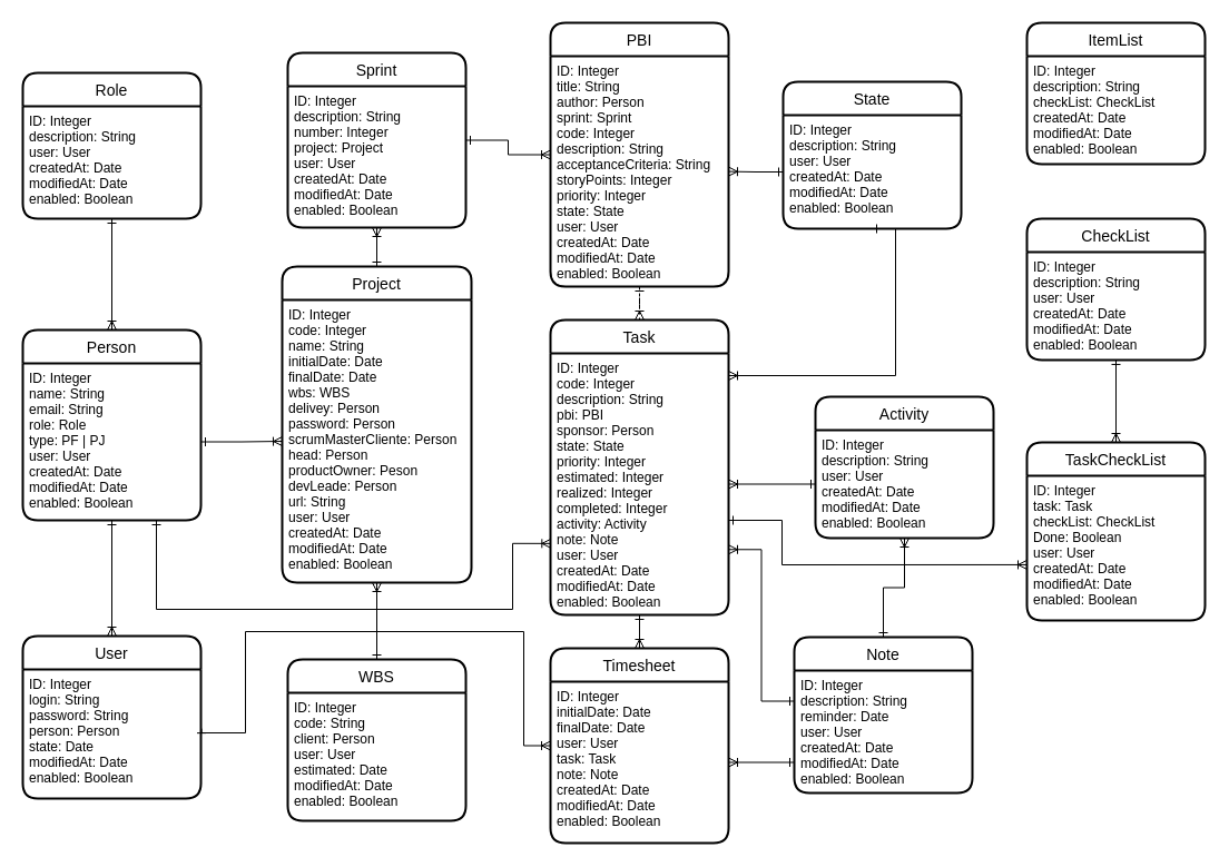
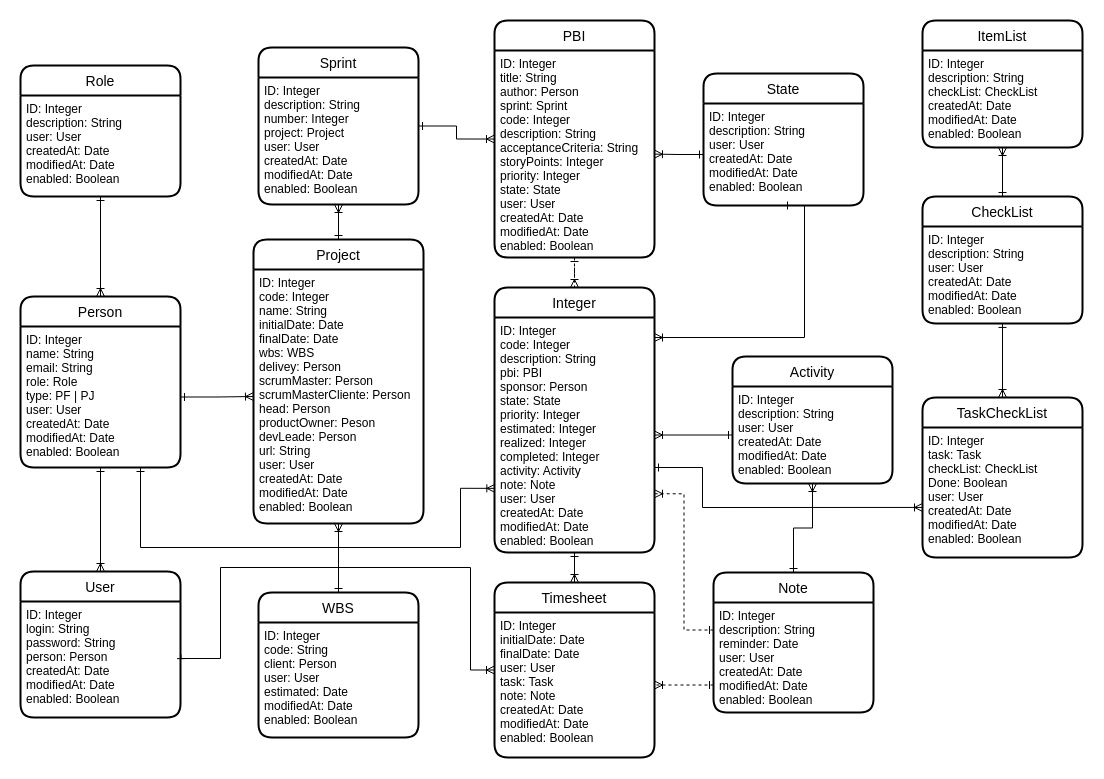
  <mxCell id="0" />
  <mxCell id="1" parent="0" />
  <mxCell id="2" style="edgeStyle=orthogonalEdgeStyle;rounded=0;orthogonalLoop=1;jettySize=auto;html=1;exitX=0.5;exitY=0;exitDx=0;exitDy=0;entryX=0.5;entryY=1;entryDx=0;entryDy=0;endArrow=ERoneToMany;endFill=0;startArrow=ERone;startFill=0;" parent="1" source="3" target="18" edge="1"><mxGeometry relative="1" as="geometry" /></mxCell>
  <mxCell id="3" value="Project" style="swimlane;childLayout=stackLayout;horizontal=1;startSize=30;horizontalStack=0;rounded=1;fontSize=14;fontStyle=0;strokeWidth=2;resizeParent=0;resizeLast=1;shadow=0;dashed=0;align=center;" parent="1" vertex="1"><mxGeometry x="253" y="239" width="170" height="284" as="geometry" /></mxCell>
- <mxCell id="4" value="ID: Integer&#10;code: Integer&#10;name: String&#10;initialDate: Date&#10;finalDate: Date&#10;wbs: WBS&#10;delivey: Person&#10;password: Person&#10;scrumMasterCliente: Person&#10;head: Person&#10;productOwner: Peson&#10;devLeade: Person&#10;url: String&#10;user: User&#10;createdAt: Date&#10;modifiedAt: Date&#10;enabled: Boolean" style="align=left;strokeColor=none;fillColor=none;spacingLeft=4;fontSize=12;verticalAlign=top;resizable=0;rotatable=0;part=1;" parent="3" vertex="1"><mxGeometry y="30" width="170" height="254" as="geometry" /></mxCell>
+ <mxCell id="4" value="ID: Integer&#10;code: Integer&#10;name: String&#10;initialDate: Date&#10;finalDate: Date&#10;wbs: WBS&#10;delivey: Person&#10;scrumMaster: Person&#10;scrumMasterCliente: Person&#10;head: Person&#10;productOwner: Peson&#10;devLeade: Person&#10;url: String&#10;user: User&#10;createdAt: Date&#10;modifiedAt: Date&#10;enabled: Boolean" style="align=left;strokeColor=none;fillColor=none;spacingLeft=4;fontSize=12;verticalAlign=top;resizable=0;rotatable=0;part=1;" parent="3" vertex="1"><mxGeometry y="30" width="170" height="254" as="geometry" /></mxCell>
  <mxCell id="5" value="Person" style="swimlane;childLayout=stackLayout;horizontal=1;startSize=30;horizontalStack=0;rounded=1;fontSize=14;fontStyle=0;strokeWidth=2;resizeParent=0;resizeLast=1;shadow=0;dashed=0;align=center;" parent="1" vertex="1"><mxGeometry x="20" y="296" width="160" height="171" as="geometry" /></mxCell>
  <mxCell id="6" value="ID: Integer&#10;name: String&#10;email: String&#10;role: Role&#10;type: PF | PJ&#10;user: User&#10;createdAt: Date&#10;modifiedAt: Date&#10;enabled: Boolean" style="align=left;strokeColor=none;fillColor=none;spacingLeft=4;fontSize=12;verticalAlign=top;resizable=0;rotatable=0;part=1;" parent="5" vertex="1"><mxGeometry y="30" width="160" height="141" as="geometry" /></mxCell>
  <mxCell id="7" style="edgeStyle=orthogonalEdgeStyle;rounded=0;orthogonalLoop=1;jettySize=auto;html=1;exitX=1;exitY=0.5;exitDx=0;exitDy=0;entryX=0;entryY=0.5;entryDx=0;entryDy=0;endArrow=ERoneToMany;endFill=0;startArrow=ERone;startFill=0;" parent="1" source="6" target="4" edge="1"><mxGeometry relative="1" as="geometry" /></mxCell>
  <mxCell id="8" value="" style="edgeStyle=orthogonalEdgeStyle;rounded=0;orthogonalLoop=1;jettySize=auto;html=1;startArrow=ERone;startFill=0;endArrow=ERoneToMany;endFill=0;entryX=0.5;entryY=0;entryDx=0;entryDy=0;dashed=1;" parent="1" source="9" target="12" edge="1"><mxGeometry relative="1" as="geometry" /></mxCell>
  <mxCell id="9" value="PBI" style="swimlane;childLayout=stackLayout;horizontal=1;startSize=30;horizontalStack=0;rounded=1;fontSize=14;fontStyle=0;strokeWidth=2;resizeParent=0;resizeLast=1;shadow=0;dashed=0;align=center;" parent="1" vertex="1"><mxGeometry x="494" y="20.06" width="160" height="236.94" as="geometry" /></mxCell>
  <mxCell id="10" value="ID: Integer&#10;title: String&#10;author: Person&#10;sprint: Sprint&#10;code: Integer&#10;description: String&#10;acceptanceCriteria: String&#10;storyPoints: Integer&#10;priority: Integer&#10;state: State&#10;user: User&#10;createdAt: Date&#10;modifiedAt: Date&#10;enabled: Boolean" style="align=left;strokeColor=none;fillColor=none;spacingLeft=4;fontSize=12;verticalAlign=top;resizable=0;rotatable=0;part=1;" parent="9" vertex="1"><mxGeometry y="30" width="160" height="206.94" as="geometry" /></mxCell>
  <mxCell id="11" style="edgeStyle=orthogonalEdgeStyle;rounded=0;orthogonalLoop=1;jettySize=auto;html=1;startArrow=ERone;startFill=0;endArrow=ERoneToMany;endFill=0;entryX=0;entryY=0.615;entryDx=0;entryDy=0;entryPerimeter=0;" edge="1" parent="1" source="12" target="49"><mxGeometry relative="1" as="geometry"><mxPoint x="902" y="537" as="targetPoint" /><Array as="points"><mxPoint x="702" y="467" /><mxPoint x="702" y="507" /></Array></mxGeometry></mxCell>
- <mxCell id="12" value="Task" style="swimlane;childLayout=stackLayout;horizontal=1;startSize=30;horizontalStack=0;rounded=1;fontSize=14;fontStyle=0;strokeWidth=2;resizeParent=0;resizeLast=1;shadow=0;dashed=0;align=center;" parent="1" vertex="1"><mxGeometry x="494" y="287" width="160" height="265" as="geometry" /></mxCell>
+ <mxCell id="12" value="Integer" style="swimlane;childLayout=stackLayout;horizontal=1;startSize=30;horizontalStack=0;rounded=1;fontSize=14;fontStyle=0;strokeWidth=2;resizeParent=0;resizeLast=1;shadow=0;dashed=0;align=center;" parent="1" vertex="1"><mxGeometry x="494" y="287" width="160" height="265" as="geometry" /></mxCell>
  <mxCell id="13" value="ID: Integer&#10;code: Integer&#10;description: String&#10;pbi: PBI&#10;sponsor: Person&#10;state: State&#10;priority: Integer&#10;estimated: Integer&#10;realized: Integer&#10;completed: Integer&#10;activity: Activity&#10;note: Note&#10;user: User&#10;createdAt: Date&#10;modifiedAt: Date&#10;enabled: Boolean" style="align=left;strokeColor=none;fillColor=none;spacingLeft=4;fontSize=12;verticalAlign=top;resizable=0;rotatable=0;part=1;" parent="12" vertex="1"><mxGeometry y="30" width="160" height="235" as="geometry" /></mxCell>
  <mxCell id="14" value="Timesheet" style="swimlane;childLayout=stackLayout;horizontal=1;startSize=30;horizontalStack=0;rounded=1;fontSize=14;fontStyle=0;strokeWidth=2;resizeParent=0;resizeLast=1;shadow=0;dashed=0;align=center;" parent="1" vertex="1"><mxGeometry x="494" y="582" width="160" height="175" as="geometry" /></mxCell>
  <mxCell id="15" value="ID: Integer&#10;initialDate: Date&#10;finalDate: Date&#10;user: User&#10;task: Task&#10;note: Note&#10;createdAt: Date&#10;modifiedAt: Date&#10;enabled: Boolean" style="align=left;strokeColor=none;fillColor=none;spacingLeft=4;fontSize=12;verticalAlign=top;resizable=0;rotatable=0;part=1;" parent="14" vertex="1"><mxGeometry y="30" width="160" height="145" as="geometry" /></mxCell>
  <mxCell id="16" style="edgeStyle=orthogonalEdgeStyle;rounded=0;orthogonalLoop=1;jettySize=auto;html=1;entryX=0;entryY=0.5;entryDx=0;entryDy=0;startArrow=ERone;startFill=0;endArrow=ERoneToMany;endFill=0;" parent="1" source="17" target="9" edge="1"><mxGeometry relative="1" as="geometry" /></mxCell>
  <mxCell id="17" value="Sprint" style="swimlane;childLayout=stackLayout;horizontal=1;startSize=30;horizontalStack=0;rounded=1;fontSize=14;fontStyle=0;strokeWidth=2;resizeParent=0;resizeLast=1;shadow=0;dashed=0;align=center;" parent="1" vertex="1"><mxGeometry x="258" y="47" width="160" height="157" as="geometry" /></mxCell>
  <mxCell id="18" value="ID: Integer&#10;description: String&#10;number: Integer&#10;project: Project&#10;user: User&#10;createdAt: Date&#10;modifiedAt: Date&#10;enabled: Boolean" style="align=left;strokeColor=none;fillColor=none;spacingLeft=4;fontSize=12;verticalAlign=top;resizable=0;rotatable=0;part=1;" parent="17" vertex="1"><mxGeometry y="30" width="160" height="127" as="geometry" /></mxCell>
  <mxCell id="19" value="Role" style="swimlane;childLayout=stackLayout;horizontal=1;startSize=30;horizontalStack=0;rounded=1;fontSize=14;fontStyle=0;strokeWidth=2;resizeParent=0;resizeLast=1;shadow=0;dashed=0;align=center;" parent="1" vertex="1"><mxGeometry x="20" y="65.03" width="160" height="130.97" as="geometry" /></mxCell>
  <mxCell id="20" value="ID: Integer&#10;description: String&#10;user: User&#10;createdAt: Date&#10;modifiedAt: Date&#10;enabled: Boolean" style="align=left;strokeColor=none;fillColor=none;spacingLeft=4;fontSize=12;verticalAlign=top;resizable=0;rotatable=0;part=1;" parent="19" vertex="1"><mxGeometry y="30" width="160" height="100.97" as="geometry" /></mxCell>
  <mxCell id="21" style="edgeStyle=orthogonalEdgeStyle;rounded=0;orthogonalLoop=1;jettySize=auto;html=1;exitX=0.5;exitY=1;exitDx=0;exitDy=0;startArrow=ERone;startFill=0;endArrow=ERoneToMany;endFill=0;" parent="1" source="20" target="5" edge="1"><mxGeometry relative="1" as="geometry" /></mxCell>
  <mxCell id="22" value="State" style="swimlane;childLayout=stackLayout;horizontal=1;startSize=30;horizontalStack=0;rounded=1;fontSize=14;fontStyle=0;strokeWidth=2;resizeParent=0;resizeLast=1;shadow=0;dashed=0;align=center;" parent="1" vertex="1"><mxGeometry x="703" y="73.03" width="160" height="131.97" as="geometry" /></mxCell>
  <mxCell id="23" value="ID: Integer&#10;description: String&#10;user: User&#10;createdAt: Date&#10;modifiedAt: Date&#10;enabled: Boolean" style="align=left;strokeColor=none;fillColor=none;spacingLeft=4;fontSize=12;verticalAlign=top;resizable=0;rotatable=0;part=1;" parent="22" vertex="1"><mxGeometry y="30" width="160" height="101.97" as="geometry" /></mxCell>
  <mxCell id="24" value="" style="edgeStyle=orthogonalEdgeStyle;rounded=0;orthogonalLoop=1;jettySize=auto;html=1;endArrow=ERoneToMany;endFill=0;startArrow=ERone;startFill=0;" parent="1" source="23" target="10" edge="1"><mxGeometry relative="1" as="geometry" /></mxCell>
  <mxCell id="25" style="edgeStyle=orthogonalEdgeStyle;rounded=0;orthogonalLoop=1;jettySize=auto;html=1;exitX=0.5;exitY=1;exitDx=0;exitDy=0;startArrow=ERone;startFill=0;endArrow=ERoneToMany;endFill=0;" parent="1" source="23" edge="1"><mxGeometry relative="1" as="geometry"><mxPoint x="654" y="337" as="targetPoint" /><Array as="points"><mxPoint x="804" y="337" /></Array></mxGeometry></mxCell>
  <mxCell id="26" value="Activity" style="swimlane;childLayout=stackLayout;horizontal=1;startSize=30;horizontalStack=0;rounded=1;fontSize=14;fontStyle=0;strokeWidth=2;resizeParent=0;resizeLast=1;shadow=0;dashed=0;align=center;" parent="1" vertex="1"><mxGeometry x="732" y="356" width="160" height="127" as="geometry" /></mxCell>
  <mxCell id="27" value="ID: Integer&#10;description: String&#10;user: User&#10;createdAt: Date&#10;modifiedAt: Date&#10;enabled: Boolean" style="align=left;strokeColor=none;fillColor=none;spacingLeft=4;fontSize=12;verticalAlign=top;resizable=0;rotatable=0;part=1;" parent="26" vertex="1"><mxGeometry y="30" width="160" height="97" as="geometry" /></mxCell>
  <mxCell id="28" value="" style="edgeStyle=orthogonalEdgeStyle;rounded=0;orthogonalLoop=1;jettySize=auto;html=1;startArrow=ERone;startFill=0;endArrow=ERoneToMany;endFill=0;" parent="1" source="27" target="13" edge="1"><mxGeometry relative="1" as="geometry" /></mxCell>
  <mxCell id="29" value="" style="edgeStyle=orthogonalEdgeStyle;rounded=0;orthogonalLoop=1;jettySize=auto;html=1;startArrow=ERone;startFill=0;endArrow=ERoneToMany;endFill=0;" parent="1" source="30" target="27" edge="1"><mxGeometry relative="1" as="geometry" /></mxCell>
  <mxCell id="30" value="Note" style="swimlane;childLayout=stackLayout;horizontal=1;startSize=30;horizontalStack=0;rounded=1;fontSize=14;fontStyle=0;strokeWidth=2;resizeParent=0;resizeLast=1;shadow=0;dashed=0;align=center;" parent="1" vertex="1"><mxGeometry x="713" y="572" width="160" height="140" as="geometry" /></mxCell>
  <mxCell id="31" value="ID: Integer&#10;description: String&#10;reminder: Date&#10;user: User&#10;createdAt: Date&#10;modifiedAt: Date&#10;enabled: Boolean" style="align=left;strokeColor=none;fillColor=none;spacingLeft=4;fontSize=12;verticalAlign=top;resizable=0;rotatable=0;part=1;" parent="30" vertex="1"><mxGeometry y="30" width="160" height="110" as="geometry" /></mxCell>
  <mxCell id="32" value="" style="edgeStyle=orthogonalEdgeStyle;rounded=0;orthogonalLoop=1;jettySize=auto;html=1;startArrow=ERone;startFill=0;endArrow=ERoneToMany;endFill=0;" parent="1" source="33" target="4" edge="1"><mxGeometry relative="1" as="geometry" /></mxCell>
  <mxCell id="33" value="WBS" style="swimlane;childLayout=stackLayout;horizontal=1;startSize=30;horizontalStack=0;rounded=1;fontSize=14;fontStyle=0;strokeWidth=2;resizeParent=0;resizeLast=1;shadow=0;dashed=0;align=center;" parent="1" vertex="1"><mxGeometry x="258" y="592" width="160" height="145" as="geometry" /></mxCell>
  <mxCell id="34" value="ID: Integer&#10;code: String&#10;client: Person&#10;user: User&#10;estimated: Date&#10;modifiedAt: Date&#10;enabled: Boolean" style="align=left;strokeColor=none;fillColor=none;spacingLeft=4;fontSize=12;verticalAlign=top;resizable=0;rotatable=0;part=1;" parent="33" vertex="1"><mxGeometry y="30" width="160" height="115" as="geometry" /></mxCell>
- <mxCell id="35" style="edgeStyle=orthogonalEdgeStyle;rounded=0;orthogonalLoop=1;jettySize=auto;html=1;exitX=0;exitY=0.75;exitDx=0;exitDy=0;startArrow=ERone;startFill=0;endArrow=ERoneToMany;endFill=0;entryX=1;entryY=0.5;entryDx=0;entryDy=0;" parent="1" source="31" target="15" edge="1"><mxGeometry relative="1" as="geometry"><mxPoint x="694" y="732" as="targetPoint" /></mxGeometry></mxCell>
- <mxCell id="36" style="edgeStyle=orthogonalEdgeStyle;rounded=0;orthogonalLoop=1;jettySize=auto;html=1;exitX=0;exitY=0.25;exitDx=0;exitDy=0;entryX=1;entryY=0.75;entryDx=0;entryDy=0;startArrow=ERone;startFill=0;endArrow=ERoneToMany;endFill=0;" parent="1" source="31" target="13" edge="1"><mxGeometry relative="1" as="geometry" /></mxCell>
+ <mxCell id="35" style="edgeStyle=orthogonalEdgeStyle;rounded=0;orthogonalLoop=1;jettySize=auto;html=1;exitX=0;exitY=0.75;exitDx=0;exitDy=0;startArrow=ERone;startFill=0;endArrow=ERoneToMany;endFill=0;entryX=1;entryY=0.5;entryDx=0;entryDy=0;dashed=1;" parent="1" source="31" target="15" edge="1"><mxGeometry relative="1" as="geometry"><mxPoint x="694" y="732" as="targetPoint" /></mxGeometry></mxCell>
+ <mxCell id="36" style="edgeStyle=orthogonalEdgeStyle;rounded=0;orthogonalLoop=1;jettySize=auto;html=1;exitX=0;exitY=0.25;exitDx=0;exitDy=0;entryX=1;entryY=0.75;entryDx=0;entryDy=0;startArrow=ERone;startFill=0;endArrow=ERoneToMany;endFill=0;dashed=1;" parent="1" source="31" target="13" edge="1"><mxGeometry relative="1" as="geometry" /></mxCell>
  <mxCell id="37" value="User" style="swimlane;childLayout=stackLayout;horizontal=1;startSize=30;horizontalStack=0;rounded=1;fontSize=14;fontStyle=0;strokeWidth=2;resizeParent=0;resizeLast=1;shadow=0;dashed=0;align=center;" parent="1" vertex="1"><mxGeometry x="20" y="571" width="160" height="146" as="geometry" /></mxCell>
- <mxCell id="38" value="ID: Integer&#10;login: String&#10;password: String&#10;person: Person&#10;state: Date&#10;modifiedAt: Date&#10;enabled: Boolean" style="align=left;strokeColor=none;fillColor=none;spacingLeft=4;fontSize=12;verticalAlign=top;resizable=0;rotatable=0;part=1;" parent="37" vertex="1"><mxGeometry y="30" width="160" height="116" as="geometry" /></mxCell>
+ <mxCell id="38" value="ID: Integer&#10;login: String&#10;password: String&#10;person: Person&#10;createdAt: Date&#10;modifiedAt: Date&#10;enabled: Boolean" style="align=left;strokeColor=none;fillColor=none;spacingLeft=4;fontSize=12;verticalAlign=top;resizable=0;rotatable=0;part=1;" parent="37" vertex="1"><mxGeometry y="30" width="160" height="116" as="geometry" /></mxCell>
  <mxCell id="39" style="edgeStyle=orthogonalEdgeStyle;rounded=0;orthogonalLoop=1;jettySize=auto;html=1;exitX=0.5;exitY=1;exitDx=0;exitDy=0;entryX=0.5;entryY=0;entryDx=0;entryDy=0;startArrow=ERone;startFill=0;endArrow=ERoneToMany;endFill=0;" parent="1" source="6" target="37" edge="1"><mxGeometry relative="1" as="geometry" /></mxCell>
  <mxCell id="40" style="edgeStyle=orthogonalEdgeStyle;rounded=0;orthogonalLoop=1;jettySize=auto;html=1;exitX=0.75;exitY=1;exitDx=0;exitDy=0;entryX=0.002;entryY=0.727;entryDx=0;entryDy=0;startArrow=ERone;startFill=0;endArrow=ERoneToMany;endFill=0;entryPerimeter=0;" parent="1" source="6" target="13" edge="1"><mxGeometry relative="1" as="geometry"><Array as="points"><mxPoint x="140" y="547" /><mxPoint x="460" y="547" /><mxPoint x="460" y="488" /></Array></mxGeometry></mxCell>
  <mxCell id="41" style="edgeStyle=orthogonalEdgeStyle;rounded=0;orthogonalLoop=1;jettySize=auto;html=1;entryX=0;entryY=0.5;entryDx=0;entryDy=0;startArrow=ERone;startFill=0;endArrow=ERoneToMany;endFill=0;exitX=1.003;exitY=0.458;exitDx=0;exitDy=0;exitPerimeter=0;" parent="1" source="38" target="14" edge="1"><mxGeometry relative="1" as="geometry"><mxPoint x="186" y="677" as="sourcePoint" /><Array as="points"><mxPoint x="180" y="658" /><mxPoint x="220" y="658" /><mxPoint x="220" y="567" /><mxPoint x="470" y="567" /><mxPoint x="470" y="670" /></Array></mxGeometry></mxCell>
  <mxCell id="42" style="edgeStyle=orthogonalEdgeStyle;rounded=0;orthogonalLoop=1;jettySize=auto;html=1;exitX=0.5;exitY=1;exitDx=0;exitDy=0;entryX=0.5;entryY=0;entryDx=0;entryDy=0;startArrow=ERone;startFill=0;endArrow=ERoneToMany;endFill=0;" parent="1" source="13" target="14" edge="1"><mxGeometry relative="1" as="geometry" /></mxCell>
  <mxCell id="43" value="CheckList" style="swimlane;childLayout=stackLayout;horizontal=1;startSize=30;horizontalStack=0;rounded=1;fontSize=14;fontStyle=0;strokeWidth=2;resizeParent=0;resizeLast=1;shadow=0;dashed=0;align=center;" vertex="1" parent="1"><mxGeometry x="922" y="196" width="160" height="126.94" as="geometry" /></mxCell>
  <mxCell id="44" value="ID: Integer&#10;description: String&#10;user: User&#10;createdAt: Date&#10;modifiedAt: Date&#10;enabled: Boolean" style="align=left;strokeColor=none;fillColor=none;spacingLeft=4;fontSize=12;verticalAlign=top;resizable=0;rotatable=0;part=1;" vertex="1" parent="43"><mxGeometry y="30" width="160" height="96.94" as="geometry" /></mxCell>
  <mxCell id="45" value="ItemList" style="swimlane;childLayout=stackLayout;horizontal=1;startSize=30;horizontalStack=0;rounded=1;fontSize=14;fontStyle=0;strokeWidth=2;resizeParent=0;resizeLast=1;shadow=0;dashed=0;align=center;" vertex="1" parent="1"><mxGeometry x="922" y="20.06" width="160" height="126.94" as="geometry" /></mxCell>
  <mxCell id="46" value="ID: Integer&#10;description: String&#10;checkList: CheckList&#10;createdAt: Date&#10;modifiedAt: Date&#10;enabled: Boolean" style="align=left;strokeColor=none;fillColor=none;spacingLeft=4;fontSize=12;verticalAlign=top;resizable=0;rotatable=0;part=1;" vertex="1" parent="45"><mxGeometry y="30" width="160" height="96.94" as="geometry" /></mxCell>
+ <mxCell id="47" style="edgeStyle=orthogonalEdgeStyle;rounded=0;orthogonalLoop=1;jettySize=auto;html=1;exitX=0.5;exitY=0;exitDx=0;exitDy=0;entryX=0.5;entryY=1;entryDx=0;entryDy=0;startArrow=ERone;startFill=0;endArrow=ERoneToMany;endFill=0;" edge="1" parent="1" source="43" target="46"><mxGeometry relative="1" as="geometry" /></mxCell>
  <mxCell id="48" value="TaskCheckList" style="swimlane;childLayout=stackLayout;horizontal=1;startSize=30;horizontalStack=0;rounded=1;fontSize=14;fontStyle=0;strokeWidth=2;resizeParent=0;resizeLast=1;shadow=0;dashed=0;align=center;" vertex="1" parent="1"><mxGeometry x="922" y="397" width="160" height="160" as="geometry" /></mxCell>
  <mxCell id="49" value="ID: Integer&#10;task: Task&#10;checkList: CheckList&#10;Done: Boolean&#10;user: User&#10;createdAt: Date&#10;modifiedAt: Date&#10;enabled: Boolean" style="align=left;strokeColor=none;fillColor=none;spacingLeft=4;fontSize=12;verticalAlign=top;resizable=0;rotatable=0;part=1;" vertex="1" parent="48"><mxGeometry y="30" width="160" height="130" as="geometry" /></mxCell>
  <mxCell id="50" style="edgeStyle=orthogonalEdgeStyle;rounded=0;orthogonalLoop=1;jettySize=auto;html=1;exitX=0.5;exitY=1;exitDx=0;exitDy=0;entryX=0.5;entryY=0;entryDx=0;entryDy=0;startArrow=ERone;startFill=0;endArrow=ERoneToMany;endFill=0;" edge="1" parent="1" source="44" target="48"><mxGeometry relative="1" as="geometry" /></mxCell>
